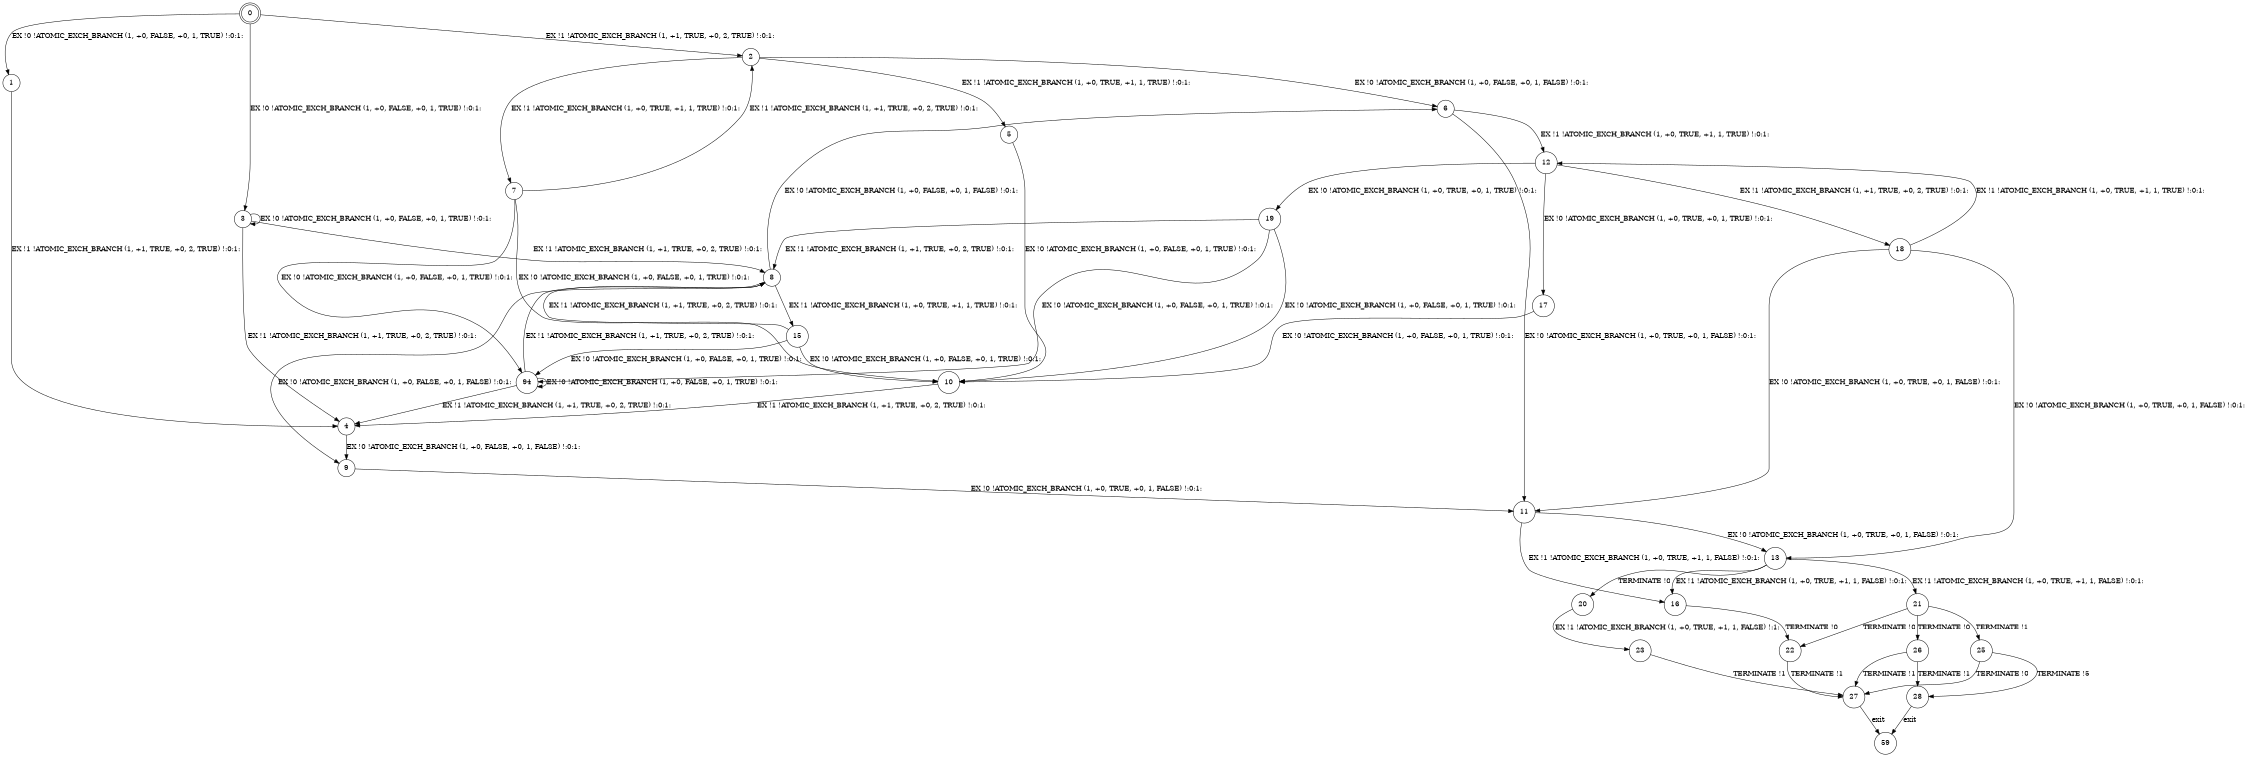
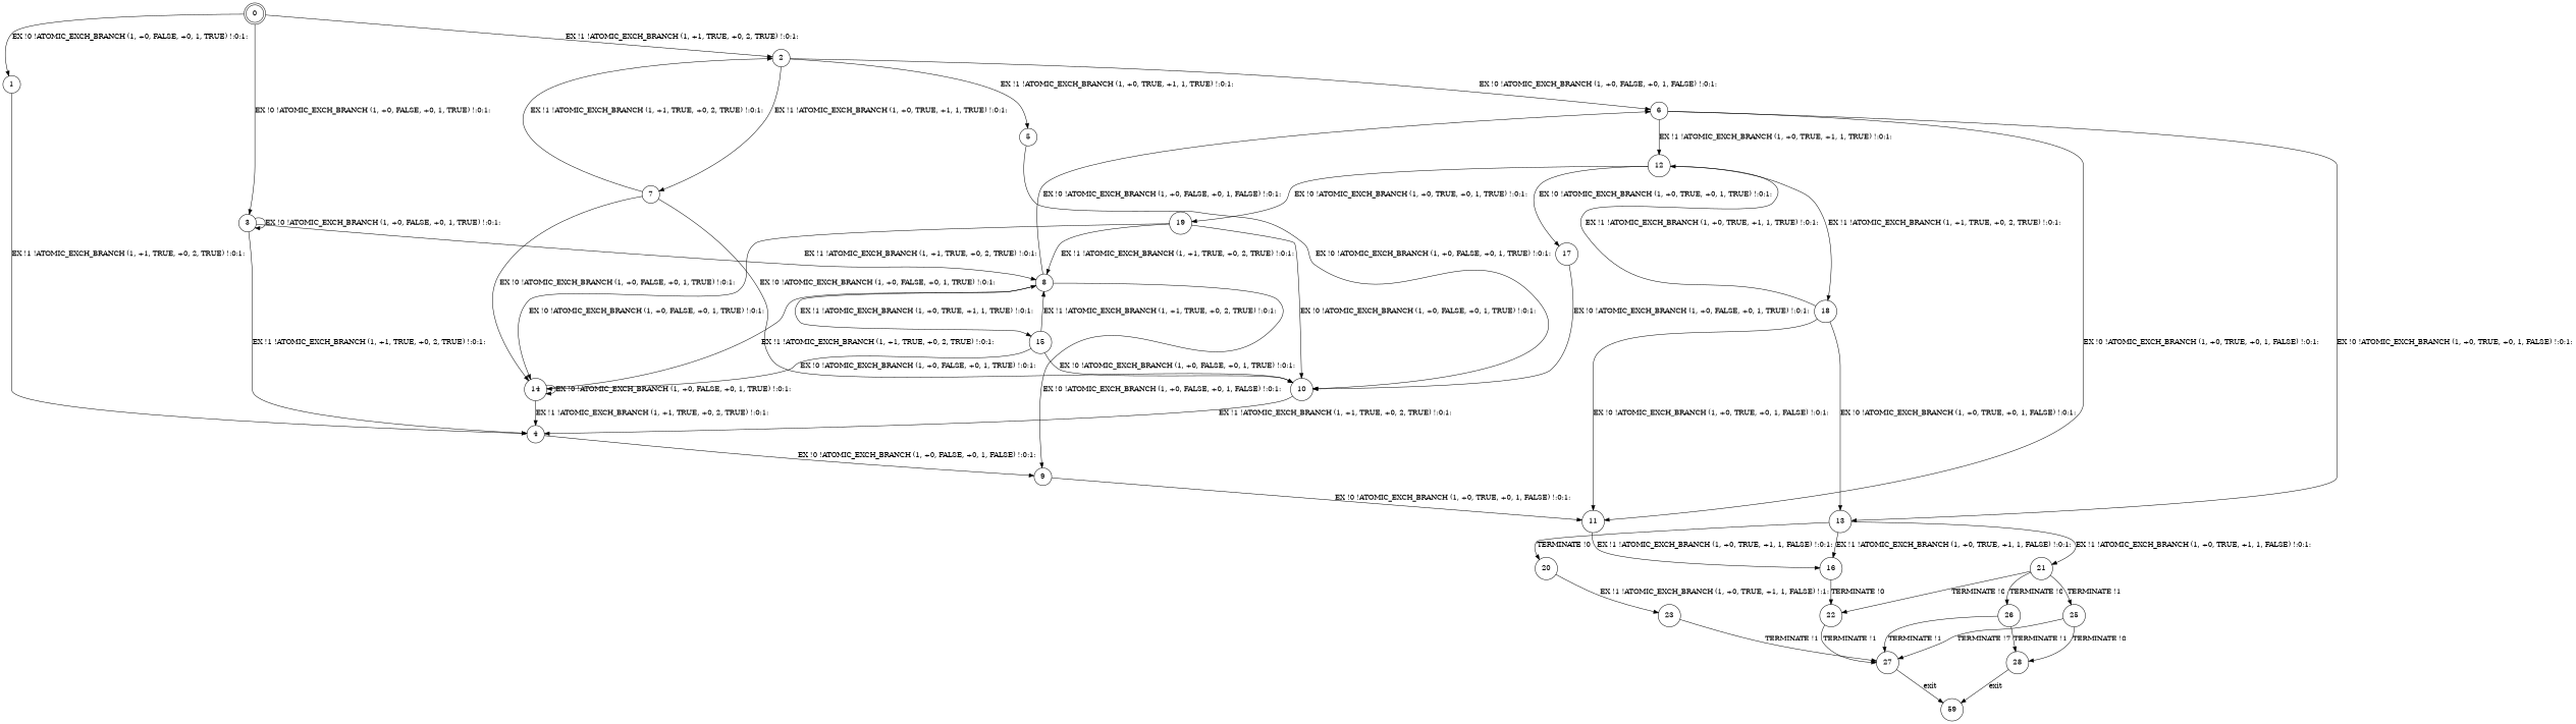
  digraph {
    node [shape=circle]
    0 [peripheries=2]
    1
    2
    3
    4
    5
    6
    7
    8
    9
    10
    11
    12
    13
-   14 [label=94]
+   14
    15
    16
    17
    18
    19
    20
    21
    22
    23
    25
    26
    27
    28
    n29 [label=59]
    0 -> 1 [label="EX !0 !ATOMIC_EXCH_BRANCH (1, +0, FALSE, +0, 1, TRUE) !:0:1:"]
    0 -> 2 [label="EX !1 !ATOMIC_EXCH_BRANCH (1, +1, TRUE, +0, 2, TRUE) !:0:1:"]
    0 -> 3 [label="EX !0 !ATOMIC_EXCH_BRANCH (1, +0, FALSE, +0, 1, TRUE) !:0:1:"]
    1 -> 4 [label="EX !1 !ATOMIC_EXCH_BRANCH (1, +1, TRUE, +0, 2, TRUE) !:0:1:"]
    2 -> 5 [label="EX !1 !ATOMIC_EXCH_BRANCH (1, +0, TRUE, +1, 1, TRUE) !:0:1:"]
    2 -> 6 [label="EX !0 !ATOMIC_EXCH_BRANCH (1, +0, FALSE, +0, 1, FALSE) !:0:1:"]
    2 -> 7 [label="EX !1 !ATOMIC_EXCH_BRANCH (1, +0, TRUE, +1, 1, TRUE) !:0:1:"]
    3 -> 3 [label="EX !0 !ATOMIC_EXCH_BRANCH (1, +0, FALSE, +0, 1, TRUE) !:0:1:"]
    3 -> 4 [label="EX !1 !ATOMIC_EXCH_BRANCH (1, +1, TRUE, +0, 2, TRUE) !:0:1:"]
    3 -> 8 [label="EX !1 !ATOMIC_EXCH_BRANCH (1, +1, TRUE, +0, 2, TRUE) !:0:1:"]
    4 -> 9 [label="EX !0 !ATOMIC_EXCH_BRANCH (1, +0, FALSE, +0, 1, FALSE) !:0:1:"]
    5 -> 10 [label="EX !0 !ATOMIC_EXCH_BRANCH (1, +0, FALSE, +0, 1, TRUE) !:0:1:"]
    6 -> 11 [label="EX !0 !ATOMIC_EXCH_BRANCH (1, +0, TRUE, +0, 1, FALSE) !:0:1:"]
    6 -> 12 [label="EX !1 !ATOMIC_EXCH_BRANCH (1, +0, TRUE, +1, 1, TRUE) !:0:1:"]
-   11 -> 13 [label="EX !0 !ATOMIC_EXCH_BRANCH (1, +0, TRUE, +0, 1, FALSE) !:0:1:"]
+   6 -> 13 [label="EX !0 !ATOMIC_EXCH_BRANCH (1, +0, TRUE, +0, 1, FALSE) !:0:1:"]
    7 -> 2 [label="EX !1 !ATOMIC_EXCH_BRANCH (1, +1, TRUE, +0, 2, TRUE) !:0:1:"]
    7 -> 10 [label="EX !0 !ATOMIC_EXCH_BRANCH (1, +0, FALSE, +0, 1, TRUE) !:0:1:"]
    7 -> 14 [label="EX !0 !ATOMIC_EXCH_BRANCH (1, +0, FALSE, +0, 1, TRUE) !:0:1:"]
    8 -> 6 [label="EX !0 !ATOMIC_EXCH_BRANCH (1, +0, FALSE, +0, 1, FALSE) !:0:1:"]
    8 -> 9 [label="EX !0 !ATOMIC_EXCH_BRANCH (1, +0, FALSE, +0, 1, FALSE) !:0:1:"]
    8 -> 15 [label="EX !1 !ATOMIC_EXCH_BRANCH (1, +0, TRUE, +1, 1, TRUE) !:0:1:"]
    9 -> 11 [label="EX !0 !ATOMIC_EXCH_BRANCH (1, +0, TRUE, +0, 1, FALSE) !:0:1:"]
    10 -> 4 [label="EX !1 !ATOMIC_EXCH_BRANCH (1, +1, TRUE, +0, 2, TRUE) !:0:1:"]
    11 -> 16 [label="EX !1 !ATOMIC_EXCH_BRANCH (1, +0, TRUE, +1, 1, FALSE) !:0:1:"]
    12 -> 17 [label="EX !0 !ATOMIC_EXCH_BRANCH (1, +0, TRUE, +0, 1, TRUE) !:0:1:"]
    12 -> 18 [label="EX !1 !ATOMIC_EXCH_BRANCH (1, +1, TRUE, +0, 2, TRUE) !:0:1:"]
    12 -> 19 [label="EX !0 !ATOMIC_EXCH_BRANCH (1, +0, TRUE, +0, 1, TRUE) !:0:1:"]
    13 -> 16 [label="EX !1 !ATOMIC_EXCH_BRANCH (1, +0, TRUE, +1, 1, FALSE) !:0:1:"]
    13 -> 20 [label="TERMINATE !0"]
    13 -> 21 [label="EX !1 !ATOMIC_EXCH_BRANCH (1, +0, TRUE, +1, 1, FALSE) !:0:1:"]
    14 -> 4 [label="EX !1 !ATOMIC_EXCH_BRANCH (1, +1, TRUE, +0, 2, TRUE) !:0:1:"]
    14 -> 8 [label="EX !1 !ATOMIC_EXCH_BRANCH (1, +1, TRUE, +0, 2, TRUE) !:0:1:"]
    14 -> 14 [label="EX !0 !ATOMIC_EXCH_BRANCH (1, +0, FALSE, +0, 1, TRUE) !:0:1:"]
    15 -> 8 [label="EX !1 !ATOMIC_EXCH_BRANCH (1, +1, TRUE, +0, 2, TRUE) !:0:1:"]
    15 -> 10 [label="EX !0 !ATOMIC_EXCH_BRANCH (1, +0, FALSE, +0, 1, TRUE) !:0:1:"]
    15 -> 14 [label="EX !0 !ATOMIC_EXCH_BRANCH (1, +0, FALSE, +0, 1, TRUE) !:0:1:"]
    16 -> 22 [label="TERMINATE !0"]
    17 -> 10 [label="EX !0 !ATOMIC_EXCH_BRANCH (1, +0, FALSE, +0, 1, TRUE) !:0:1:"]
    18 -> 11 [label="EX !0 !ATOMIC_EXCH_BRANCH (1, +0, TRUE, +0, 1, FALSE) !:0:1:"]
    18 -> 12 [label="EX !1 !ATOMIC_EXCH_BRANCH (1, +0, TRUE, +1, 1, TRUE) !:0:1:"]
    18 -> 13 [label="EX !0 !ATOMIC_EXCH_BRANCH (1, +0, TRUE, +0, 1, FALSE) !:0:1:"]
    19 -> 8 [label="EX !1 !ATOMIC_EXCH_BRANCH (1, +1, TRUE, +0, 2, TRUE) !:0:1:"]
    19 -> 10 [label="EX !0 !ATOMIC_EXCH_BRANCH (1, +0, FALSE, +0, 1, TRUE) !:0:1:"]
    19 -> 14 [label="EX !0 !ATOMIC_EXCH_BRANCH (1, +0, FALSE, +0, 1, TRUE) !:0:1:"]
    20 -> 23 [label="EX !1 !ATOMIC_EXCH_BRANCH (1, +0, TRUE, +1, 1, FALSE) !:1:"]
    21 -> 22 [label="TERMINATE !0"]
    21 -> 25 [label="TERMINATE !1"]
    21 -> 26 [label="TERMINATE !0"]
    22 -> 27 [label="TERMINATE !1"]
    23 -> 27 [label="TERMINATE !1"]
-   25 -> 27 [label="TERMINATE !0"]
-   25 -> 28 [label="TERMINATE !5"]
+   25 -> 27 [label="TERMINATE !7"]
+   25 -> 28 [label="TERMINATE !0"]
    26 -> 27 [label="TERMINATE !1"]
    26 -> 28 [label="TERMINATE !1"]
    27 -> n29 [label=exit]
    28 -> n29 [label=exit]
  }
